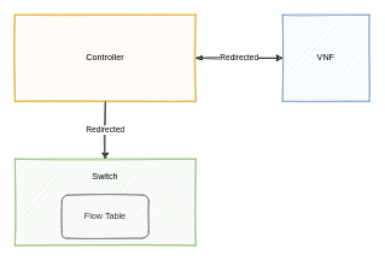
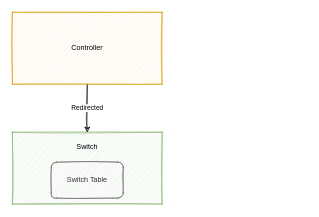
  <mxCell id="0" />
  <mxCell id="1" parent="0" />
  <mxCell id="2" value="Redirected" style="edgeStyle=orthogonalEdgeStyle;rounded=0;orthogonalLoop=1;jettySize=auto;html=1;startArrow=classic;startFill=1;sketch=1;curved=1;endArrow=none;" edge="1" parent="1" source="3" target="5"><mxGeometry relative="1" as="geometry" /></mxCell>
  <mxCell id="3" value="Switch" style="rounded=0;whiteSpace=wrap;html=1;fillColor=#d5e8d4;strokeColor=#82b366;verticalAlign=top;horizontal=1;labelPosition=center;verticalLabelPosition=middle;align=center;spacingBottom=0;spacingTop=10;sketch=1;" vertex="1" parent="1"><mxGeometry x="20" y="220" width="250" height="120" as="geometry" /></mxCell>
- <mxCell id="4" value="Redirected" style="edgeStyle=orthogonalEdgeStyle;rounded=0;orthogonalLoop=1;jettySize=auto;html=1;startArrow=blockThin;startFill=1;sketch=1;curved=1;" edge="1" parent="1" source="5" target="6"><mxGeometry relative="1" as="geometry" /></mxCell>
  <mxCell id="5" value="Controller" style="rounded=0;whiteSpace=wrap;html=1;fillColor=#ffe6cc;strokeColor=#d79b00;glass=0;shadow=0;sketch=1;" vertex="1" parent="1"><mxGeometry x="20" y="20" width="250" height="120" as="geometry" /></mxCell>
- <mxCell id="6" value="VNF" style="whiteSpace=wrap;html=1;aspect=fixed;fillColor=#dae8fc;strokeColor=#6c8ebf;sketch=1;" vertex="1" parent="1"><mxGeometry x="390" y="20" width="120" height="120" as="geometry" /></mxCell>
- <mxCell id="7" value="Flow Table" style="rounded=1;whiteSpace=wrap;html=1;gradientDirection=east;fillColor=#f5f5f5;strokeColor=#666666;fontColor=#333333;sketch=1;" vertex="1" parent="1"><mxGeometry x="85" y="270" width="120" height="60" as="geometry" /></mxCell>
+ <mxCell id="7" value="Switch Table" style="rounded=1;whiteSpace=wrap;html=1;gradientDirection=east;fillColor=#f5f5f5;strokeColor=#666666;fontColor=#333333;sketch=1;" vertex="1" parent="1"><mxGeometry x="85" y="270" width="120" height="60" as="geometry" /></mxCell>
